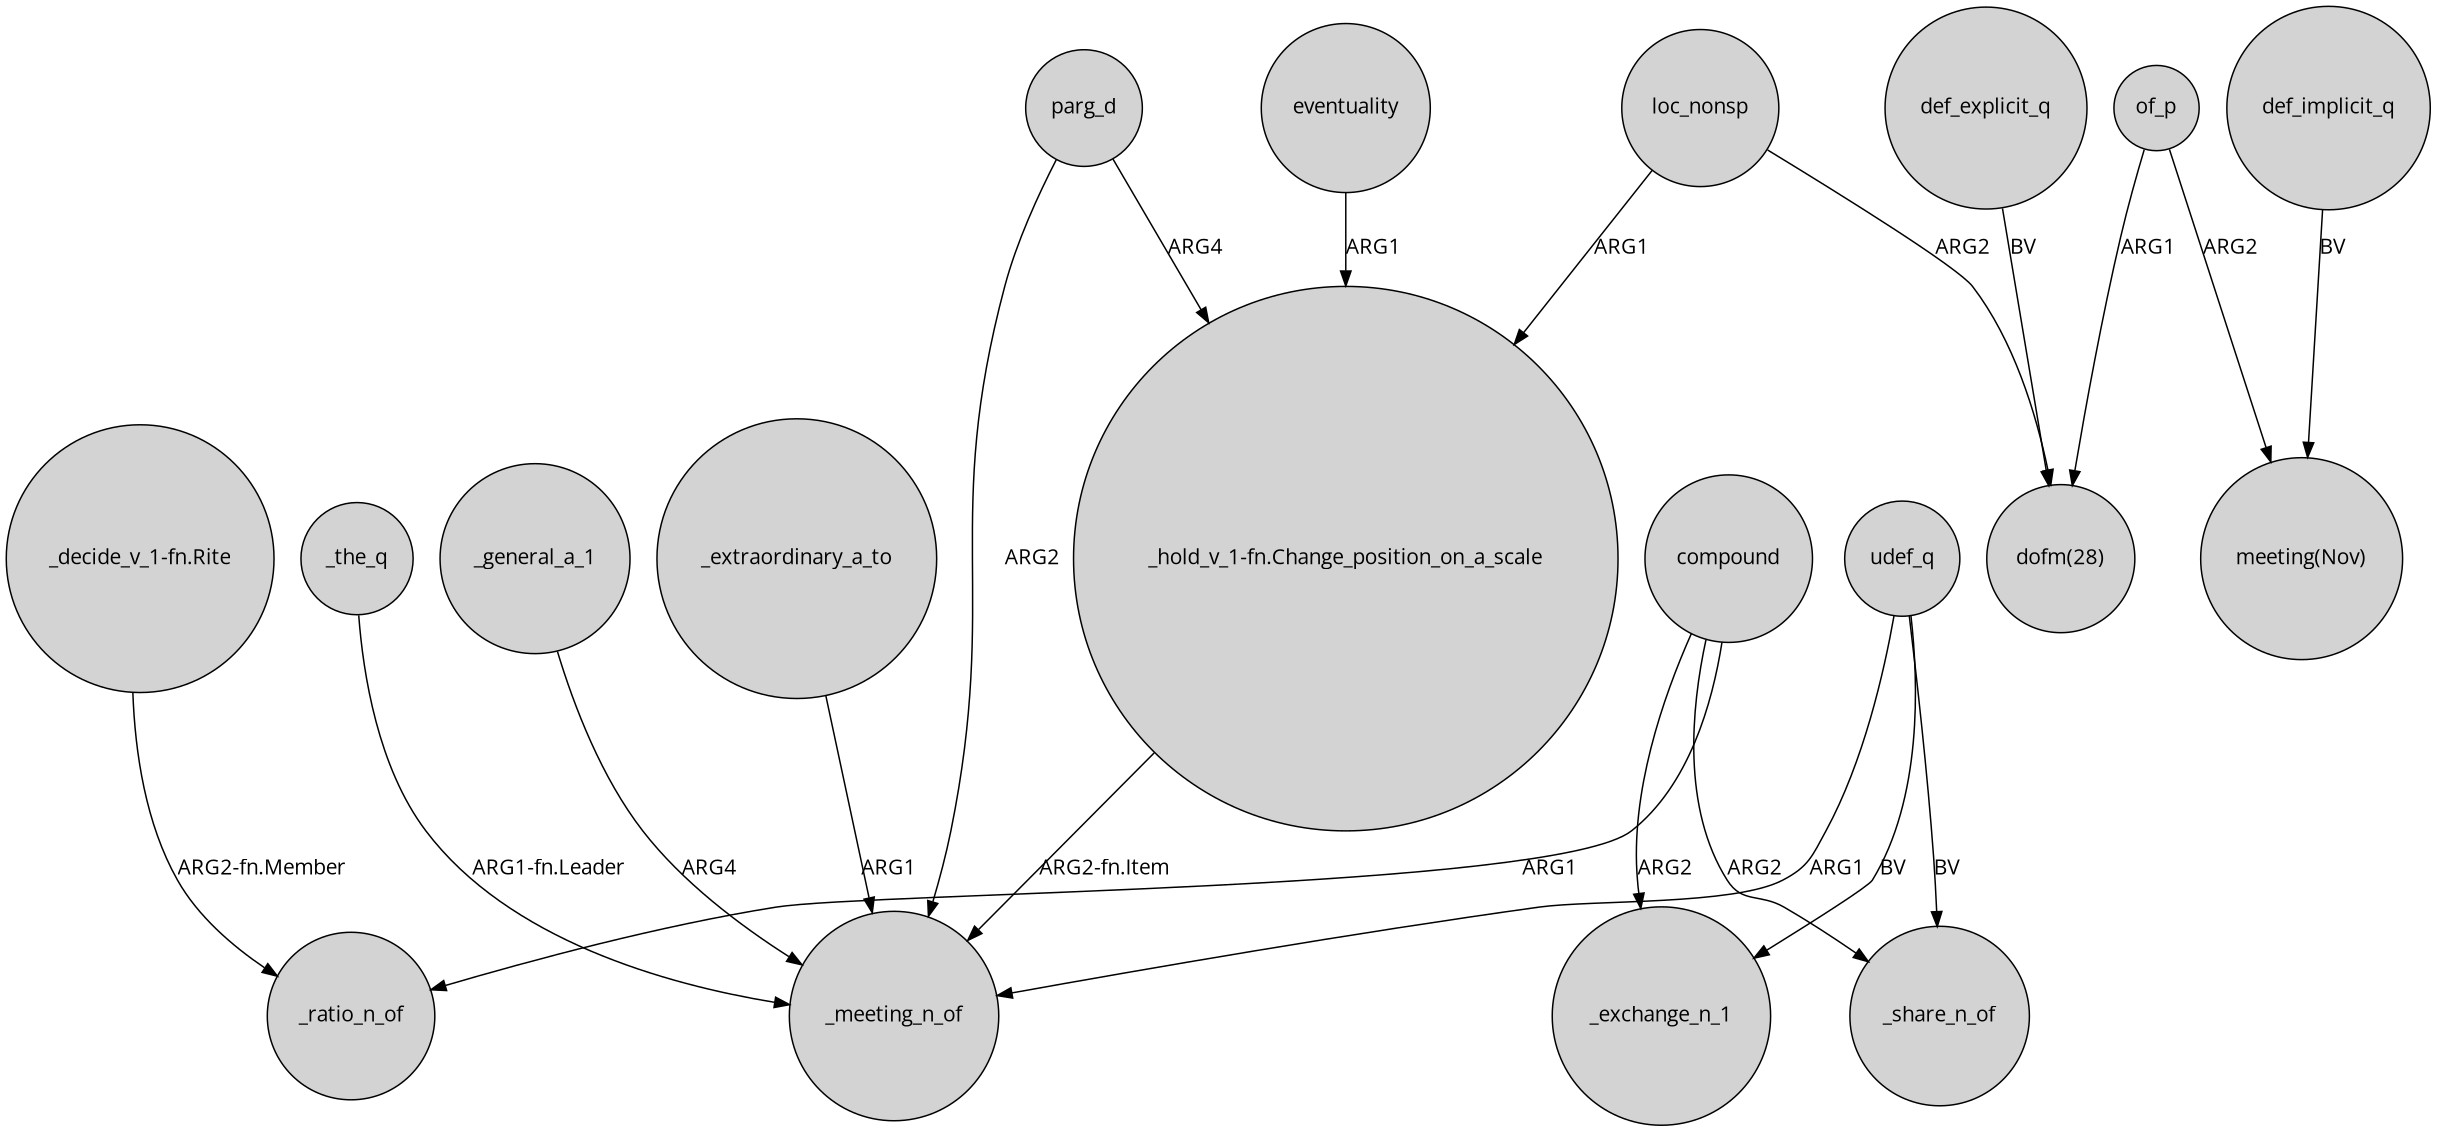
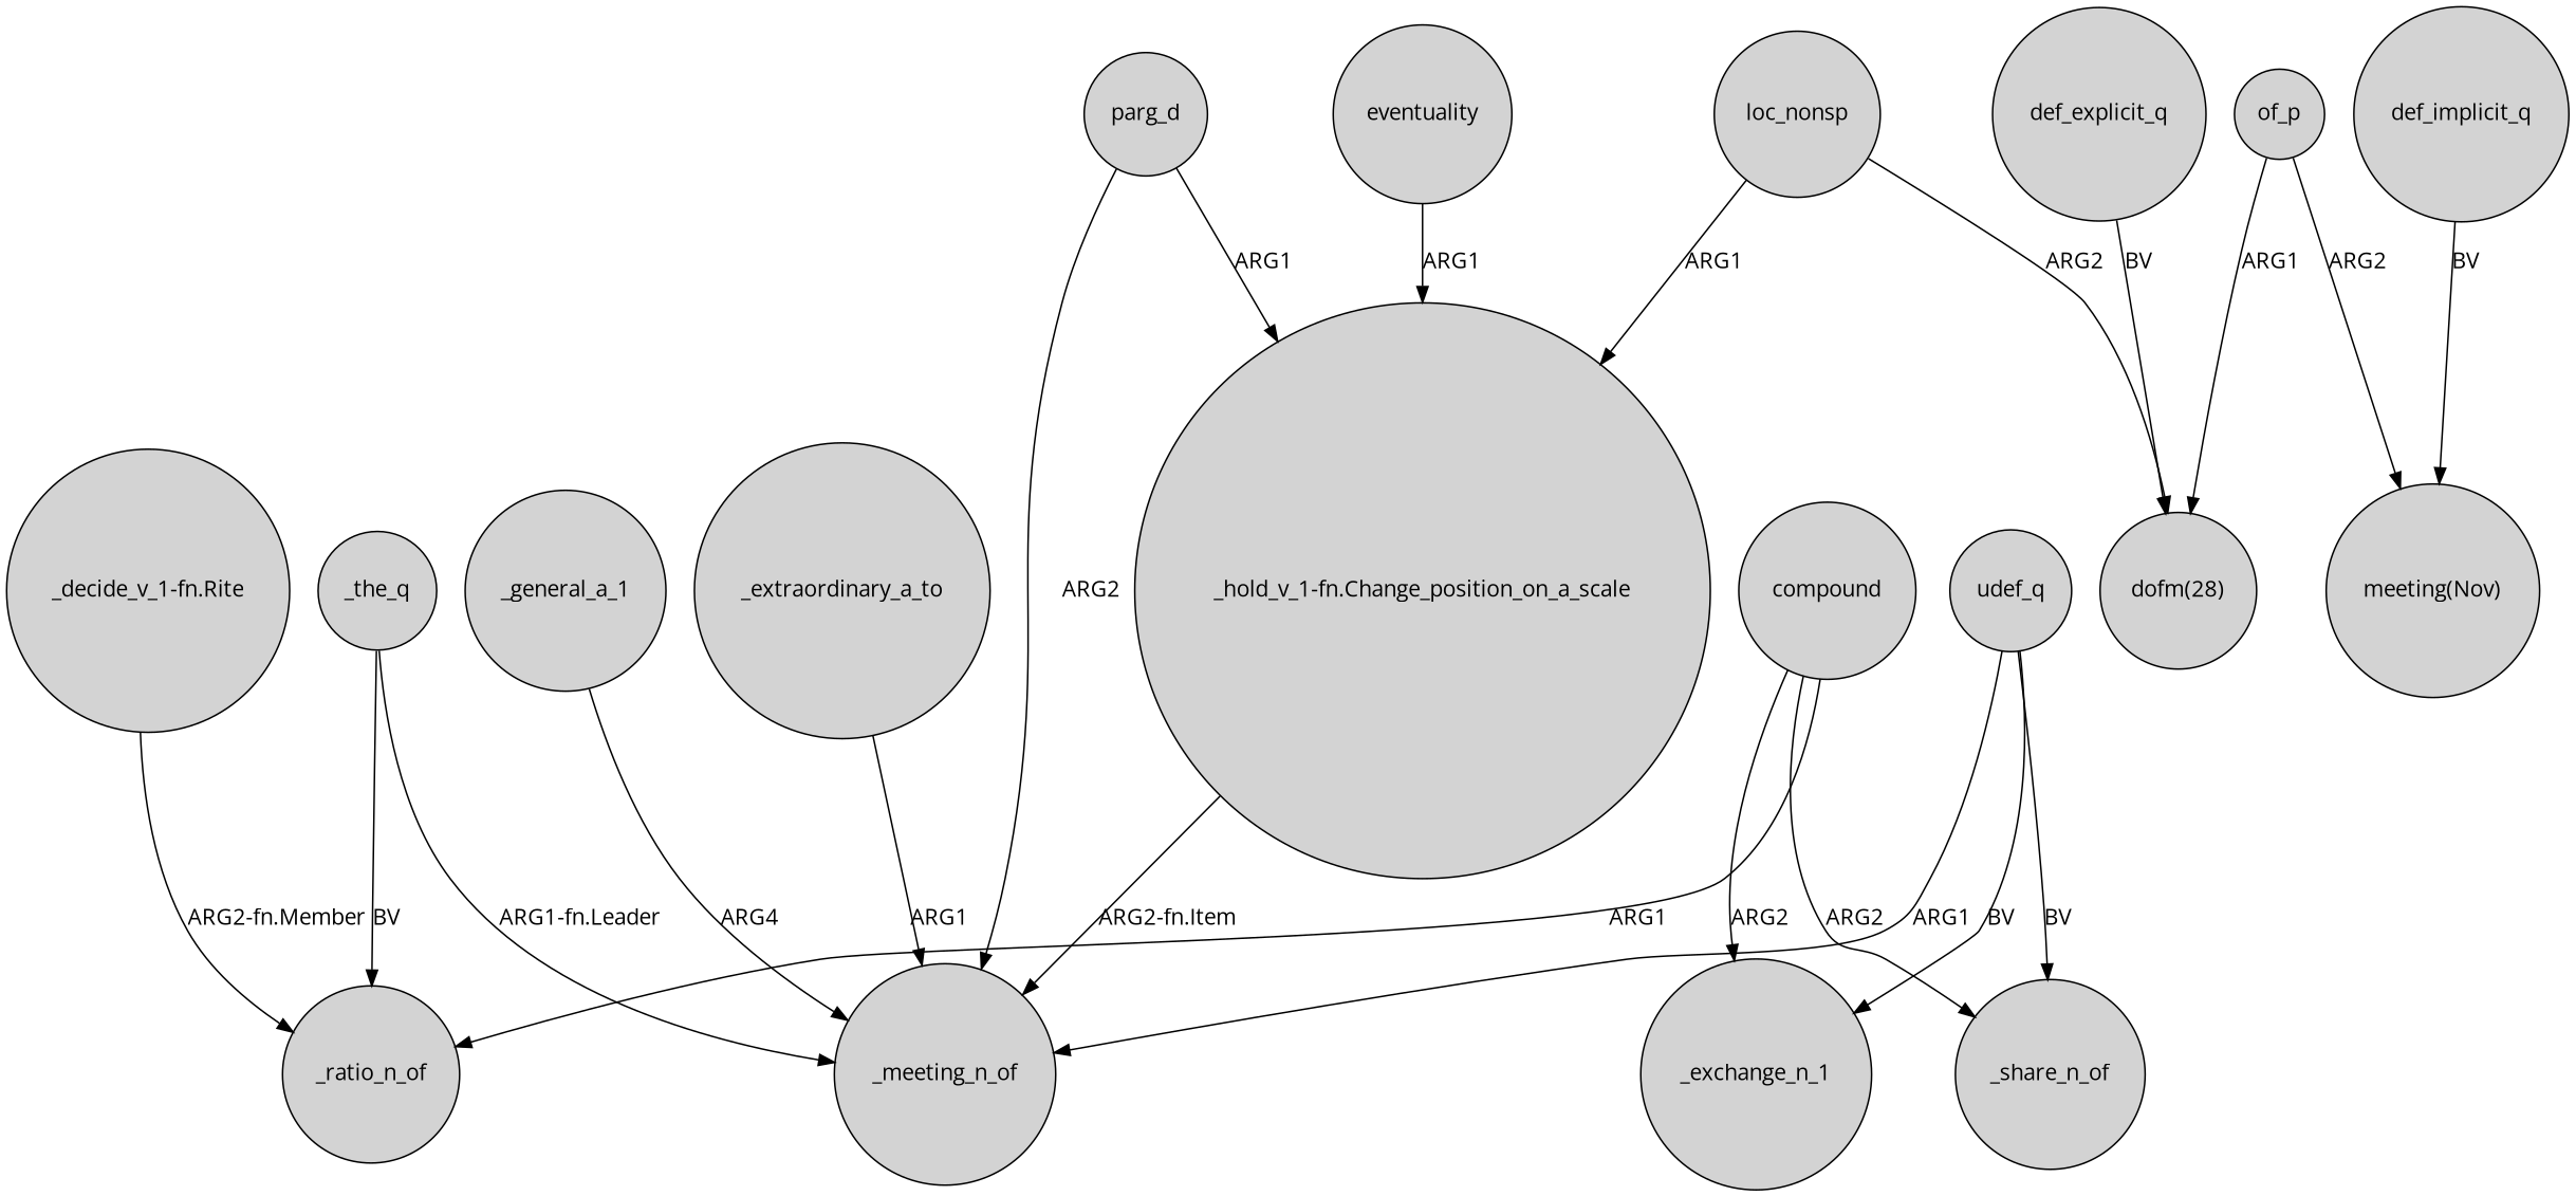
  digraph {
    fontname="Open Sans"
    node [fontname="Open Sans" shape=circle style=filled]
    edge [fontname="Open Sans"]
    compound
    _ratio_n_of
    _exchange_n_1
    _share_n_of
    n5 [label="meeting(Nov)"]
    of_p
    "dofm(28)"
    "_hold_v_1-fn.Change_position_on_a_scale"
    _meeting_n_of
    udef_q
    _the_q
    loc_nonsp
    def_explicit_q
    _general_a_1
    eventuality
    "_decide_v_1-fn.Rite"
    _extraordinary_a_to
    def_implicit_q
    parg_d
    compound -> _ratio_n_of [label=ARG1]
    compound -> _exchange_n_1 [label=ARG2]
    compound -> _share_n_of [label=ARG2]
    of_p -> n5 [label=ARG2]
    of_p -> "dofm(28)" [label=ARG1]
    "_hold_v_1-fn.Change_position_on_a_scale" -> _meeting_n_of [label="ARG2-fn.Item"]
    udef_q -> _exchange_n_1 [label=BV]
    udef_q -> _share_n_of [label=BV]
    udef_q -> _meeting_n_of [label=ARG1]
+   _the_q -> _ratio_n_of [label=BV]
    _the_q -> _meeting_n_of [label="ARG1-fn.Leader"]
    loc_nonsp -> "dofm(28)" [label=ARG2]
    loc_nonsp -> "_hold_v_1-fn.Change_position_on_a_scale" [label=ARG1]
    def_explicit_q -> "dofm(28)" [label=BV]
    _general_a_1 -> _meeting_n_of [label=ARG4]
    eventuality -> "_hold_v_1-fn.Change_position_on_a_scale" [label=ARG1]
    "_decide_v_1-fn.Rite" -> _ratio_n_of [label="ARG2-fn.Member"]
    _extraordinary_a_to -> _meeting_n_of [label=ARG1]
    def_implicit_q -> n5 [label=BV]
-   parg_d -> "_hold_v_1-fn.Change_position_on_a_scale" [label=ARG4]
+   parg_d -> "_hold_v_1-fn.Change_position_on_a_scale" [label=ARG1]
    parg_d -> _meeting_n_of [label=ARG2]
  }
